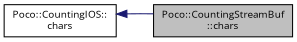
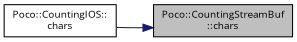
  digraph {
    rankdir=RL
    fontname="Open Sans"
    node [color=black fontname="Open Sans" fontsize=10 shape=record style=filled]
    n1 [fillcolor=grey75 fontcolor=black height=0.2 label="Poco::CountingStreamBuf\l::chars" width=0.4]
    n2 [fillcolor=white height=0.2 label="Poco::CountingIOS::\lchars" width=0.4]
-   n2 -> n1 [color=midnightblue dir=back fontname="Open Sans" fontsize=10 labelfontname=Helvetica labelfontsize=10 style=solid]
+   n1 -> n2 [color=midnightblue dir=back fontname="Open Sans" fontsize=10 labelfontname=Helvetica labelfontsize=10 style=solid]
  }
